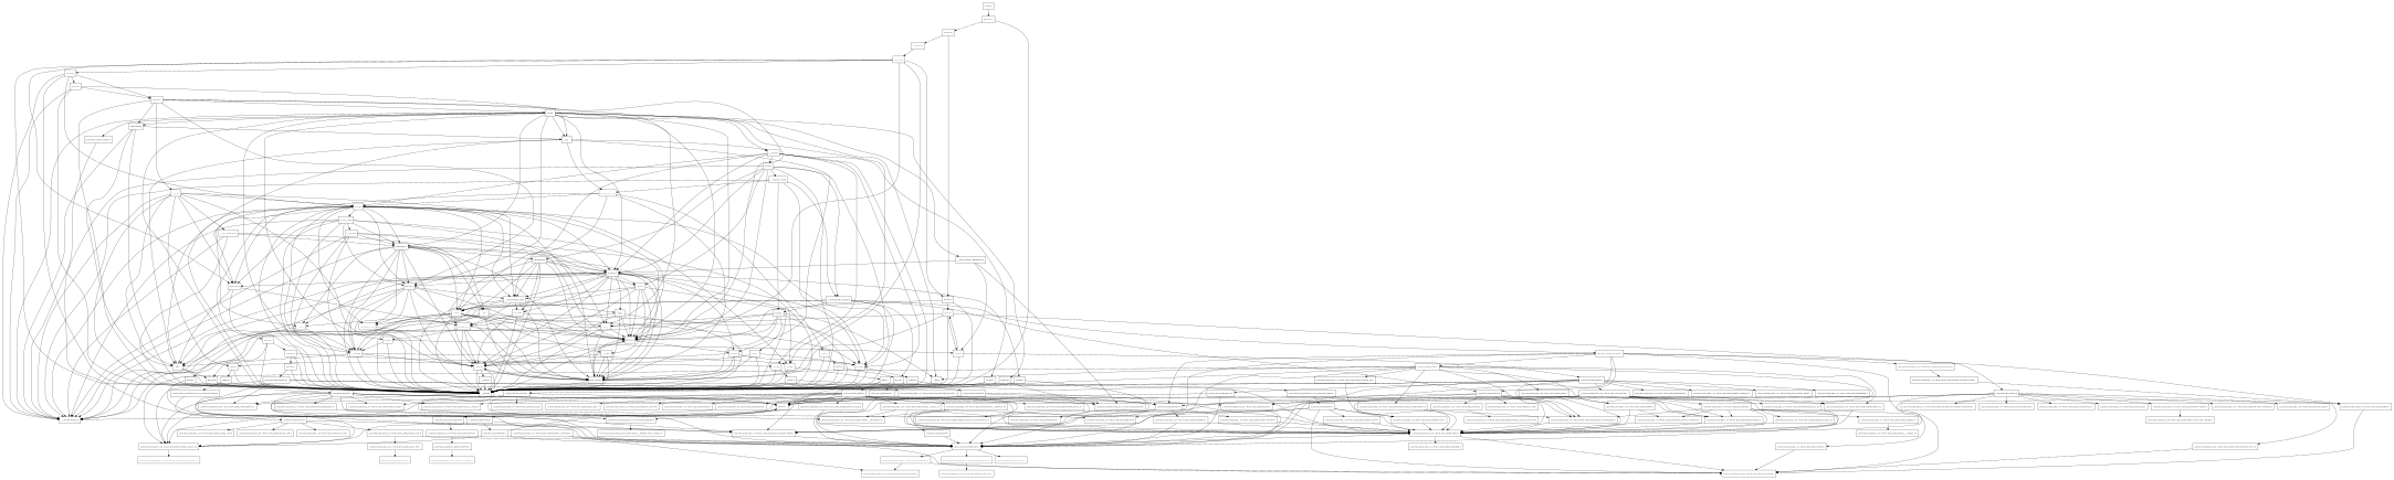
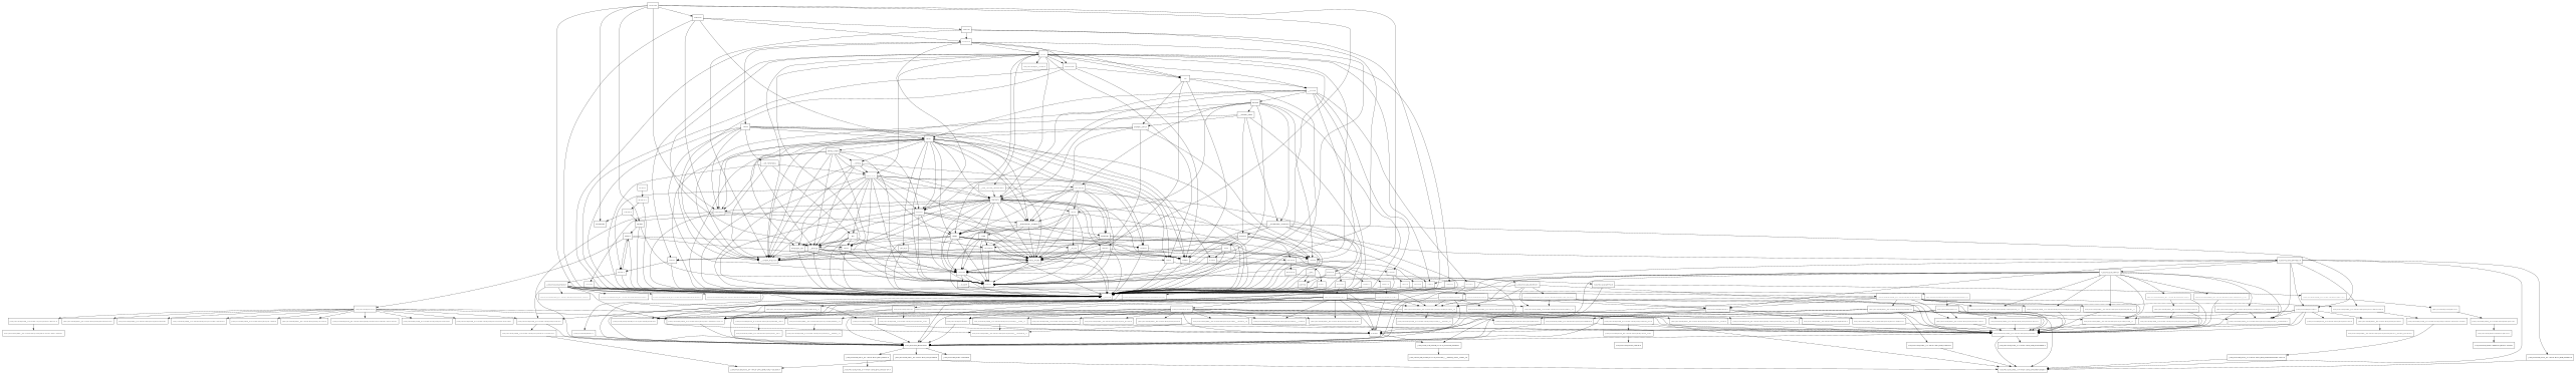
  digraph {
    fontname="Comic Neue"
    node [fontname="Comic Neue" shape=box]
    edge [fontname="Comic Neue"]
    n1 [label="\<stdin\>"]
    n2 [label="tgmath.h"]
    n3 [label=ctgmath]
    n4 [label=__config]
    n5 [label=ccomplex]
-   n6 [label=method]
+   n6 [label=cmath]
    n7 [label="/usr/include/features.h"]
    n8 [label="/usr/include/pthread.h"]
    n9 [label="/usr/include/time.h"]
    n10 [label="/usr/include/sched.h"]
    n11 [label="/usr/include/x86_64-linux-gnu/bits/setjmp.h"]
    n12 [label="/usr/include/endian.h"]
    n13 [label="/usr/include/x86_64-linux-gnu/bits/types/struct_timespec.h"]
    n14 [label="/usr/include/x86_64-linux-gnu/bits/pthreadtypes.h"]
    n15 [label="/usr/include/x86_64-linux-gnu/bits/wordsize.h"]
    n16 [label="stddef.h"]
    n17 [label="/usr/include/x86_64-linux-gnu/bits/types/locale_t.h"]
    n18 [label=ctime]
    n19 [label="/usr/include/x86_64-linux-gnu/bits/time.h"]
-   n20 [label="/usr/include/x86_64-linux-gnu/bits/types/struct_tm.h"]
+   n20 [label="/usr/include/x86_64-linux-gnu/bits/types/start_tm.h"]
    n21 [label="/usr/include/x86_64-linux-gnu/bits/types/struct_itimerspec.h"]
    n22 [label="/usr/include/x86_64-linux-gnu/bits/types/clock_t.h"]
    n23 [label="/usr/include/x86_64-linux-gnu/bits/types/clockid_t.h"]
    n24 [label="/usr/include/x86_64-linux-gnu/bits/types/time_t.h"]
    n25 [label="/usr/include/x86_64-linux-gnu/bits/types/timer_t.h"]
    n26 [label="/usr/include/x86_64-linux-gnu/bits/types.h"]
    n27 [label="/usr/include/x86_64-linux-gnu/bits/sched.h"]
    n28 [label="/usr/include/x86_64-linux-gnu/bits/cpu-set.h"]
    n29 [label="/usr/include/stdc-predef.h"]
    n30 [label="/usr/include/x86_64-linux-gnu/sys/cdefs.h"]
    n31 [label="/usr/include/x86_64-linux-gnu/gnu/stubs.h"]
    n32 [label="/usr/include/x86_64-linux-gnu/bits/endian.h"]
    n33 [label="/usr/include/x86_64-linux-gnu/bits/byteswap.h"]
    n34 [label="/usr/include/x86_64-linux-gnu/bits/uintn-identity.h"]
-   n35 [label="/usr/include/x86_34-linux-gnu/bits/thread-shared-types.h"]
+   n35 [label="/usr/include/x86_64-linux-gnu/bits/thread-shared-types.h"]
    n36 [label="/usr/include/stdint.h"]
    n37 [label="/usr/include/x86_64-linux-gnu/bits/stdint-uintn.h"]
    n38 [label="/usr/include/x86_64-linux-gnu/bits/libc-header-start.h"]
    n39 [label="/usr/include/x86_64-linux-gnu/bits/stdint-intn.h"]
    n40 [label="/usr/include/x86_64-linux-gnu/bits/wchar.h"]
    n41 [label="/usr/include/x86_64-linux-gnu/bits/typesizes.h"]
    n42 [label=__debug]
    n43 [label=cstdio]
    n44 [label=cstddef]
    n45 [label=cstdlib]
-   n46 [label=bsd]
+   n46 [label=iosfwd]
    n47 [label="stdio.h"]
    n48 [label=type_traits]
    n49 [label=version]
    n50 [label="/usr/local/lib/clang/10.0.0/include/stddef.h"]
    n51 [label=__nullptr]
    n52 [label="stdlib.h"]
    n53 [label="wchar.h"]
    n54 [label="/usr/include/stdio.h"]
    n55 [label="/usr/include/x86_64-linux-gnu/bits/types/__fpos_t.h"]
    n56 [label="/usr/include/x86_64-linux-gnu/bits/types/__fpos64_t.h"]
    n57 [label="/usr/include/x86_64-linux-gnu/bits/types/struct_FILE.h"]
    n58 [label="/usr/include/x86_64-linux-gnu/bits/types/cookie_io_functions_t.h"]
    n59 [label="/usr/include/x86_64-linux-gnu/bits/stdio_lim.h"]
    n60 [label="/usr/include/x86_64-linux-gnu/bits/sys_errlist.h"]
    n61 [label="/usr/include/x86_64-linux-gnu/bits/stdio.h"]
    n62 [label="/usr/local/lib/clang/10.0.0/include/stdarg.h"]
    n63 [label="/usr/include/x86_64-linux-gnu/bits/types/__FILE.h"]
    n64 [label="/usr/include/x86_64-linux-gnu/bits/types/FILE.h"]
    n65 [label="/usr/include/x86_64-linux-gnu/bits/types/__mbstate_t.h"]
    n66 [label=complex]
    n67 [label="math.h"]
    n68 [label=memory]
    n69 [label=typeinfo]
    n70 [label=new]
    n71 [label=iterator]
-   n72 [label=__functional_base]
+   n72 [label=__functional_system]
    n73 [label=tuple]
    n74 [label=cassert]
    n75 [label=atomic]
    n76 [label=stdexcept]
    n77 [label=limits]
    n78 [label=__undef_macros]
-   n79 [label=bits]
+   n79 [label=cstring]
    n80 [label=utility]
    n81 [label=cstdint]
    n82 [label=exception]
    n83 [label=initializer_list]
    n84 [label=__tuple]
    n85 [label="/usr/include/assert.h"]
    n86 [label="string.h"]
    n87 [label="stdint.h"]
    n88 [label=sstream]
    n89 [label=functional]
    n90 [label=bit]
    n91 [label=cwchar]
    n92 [label=cwctype]
-   n93 [label=errlist]
+   n93 [label=cctype]
    n94 [label="wctype.h"]
-   n95 [label="/usr/eval/wchar.h"]
+   n95 [label="/usr/include/wchar.h"]
    n96 [label="ctype.h"]
    n97 [label="/usr/include/wctype.h"]
    n98 [label="/usr/include/ctype.h"]
    n99 [label="/usr/include/x86_64-linux-gnu/bits/types/__locale_t.h"]
    n100 [label="/usr/include/x86_64-linux-gnu/bits/wctype-wchar.h"]
    n101 [label="/usr/include/x86_64-linux-gnu/bits/types/wint_t.h"]
    n102 [label=string]
    n103 [label=istream]
    n104 [label=ostream]
    n105 [label=mutex]
    n106 [label=__mutex_base]
    n107 [label=__threading_support]
    n108 [label=chrono]
    n109 [label=system_error]
    n110 [label="errno.h"]
    n111 [label=ratio]
    n112 [label=__errc]
    n113 [label=nullptr]
    n114 [label="/usr/include/x86_64-linux-gnu/bits/timex.h"]
    n115 [label="/usr/include/x86_64-linux-gnu/bits/types/struct_timeval.h"]
-   n116 [label="timer.h"]
+   n116 [label="limits.h"]
    n117 [label="/usr/local/lib/clang/10.0.0/include/limits.h"]
    n118 [label="/usr/include/limits.h"]
    n119 [label="/usr/include/x86_64-linux-gnu/bits/posix1_lim.h"]
    n120 [label="/usr/include/x86_64-linux-gnu/bits/posix2_lim.h"]
    n121 [label="/usr/include/x86_64-linux-gnu/bits/xopen_lim.h"]
    n122 [label="/usr/include/x86_64-linux-gnu/bits/local_lim.h"]
    n123 [label="/usr/include/x86_64-linux-gnu/bits/uio_lim.h"]
    n124 [label="/usr/include/linux/limits.h"]
    n125 [label="/usr/local/lib/clang/10.0.0/include/__stddef_max_align_t.h"]
    n126 [label=cerrno]
    n127 [label=algorithm]
    n128 [label=string_view]
    n129 [label="/usr/include/errno.h"]
    n130 [label="/usr/include/x86_64-linux-gnu/bits/errno.h"]
-   n131 [label="/usr/include/x86_64-linux-gnu/bits/types/error_t.h"]
    n132 [label="/usr/include/linux/errno.h"]
    n133 [label="/usr/include/x86_64-linux-gnu/asm/errno.h"]
    n134 [label="/usr/include/asm-generic/errno.h"]
-   n135 [label="/usr/include/asm-cerrno/errno-base.h"]
+   n135 [label="/usr/include/asm-generic/errno-base.h"]
    n136 [label="/usr/include/x86_64-linux-gnu/bits/types/struct_sched_param.h"]
    n137 [label="locale.h"]
    n138 [label="/usr/include/locale.h"]
    n139 [label="/usr/include/x86_64-linux-gnu/bits/locale.h"]
    n140 [label=streambuf]
    n141 [label=ios]
    n142 [label=__locale]
    n143 [label=locale]
    n144 [label=cstdarg]
    n145 [label="/usr/include/nl_types.h"]
    n146 [label="__bsd_locale_fallbacks.h"]
    n147 [label="/usr/include/stdlib.h"]
    n148 [label=bitset]
    n149 [label=__bit_reference]
    n150 [label="/usr/include/x86_64-linux-gnu/bits/waitflags.h"]
    n151 [label="/usr/include/x86_64-linux-gnu/bits/waitstatus.h"]
    n152 [label="/usr/include/x86_64-linux-gnu/bits/floatn.h"]
    n153 [label="/usr/include/x86_64-linux-gnu/sys/types.h"]
-   n154 [label="/simd/include/alloca.h"]
+   n154 [label="/usr/include/alloca.h"]
    n155 [label="/usr/include/x86_64-linux-gnu/bits/stdlib-bsearch.h"]
    n156 [label="/usr/include/x86_64-linux-gnu/bits/stdlib-float.h"]
    n157 [label="/usr/include/math.h"]
    n158 [label="/usr/include/x86_64-linux-gnu/bits/floatn-common.h"]
    n159 [label="/usr/include/x86_64-linux-gnu/sys/select.h"]
    n160 [label="/usr/include/x86_64-linux-gnu/bits/long-double.h"]
    n161 [label="/usr/include/x86_64-linux-gnu/gnu/stubs-64.h"]
    n162 [label="/usr/include/x86_64-linux-gnu/bits/select.h"]
    n163 [label="/usr/include/x86_64-linux-gnu/bits/types/sigset_t.h"]
    n164 [label="/usr/include/x86_64-linux-gnu/bits/types/__sigset_t.h"]
    n165 [label="/usr/include/x86_64-linux-gnu/bits/pthreadtypes-arch.h"]
-   n166 [label="/usr/include/x86_64-linux-gnu/bits/math-vector.h"]
+   n166 [label="/usr/include/x86_64-linux-flt/bits/math-vector.h"]
    n167 [label="/usr/include/x86_64-linux-gnu/bits/flt-eval-method.h"]
+   n168 [label="/usr/include/x86_64-linux-gnu/bits/fp-logb.h"]
    n169 [label="/usr/include/x86_64-linux-gnu/bits/fp-fast.h"]
    n170 [label="/usr/include/x86_64-linux-gnu/bits/mathcalls-helper-functions.h"]
    n171 [label="/usr/include/x86_64-linux-gnu/bits/mathcalls.h"]
+   n172 [label="/usr/include/x86_64-linux-gnu/bits/mathcalls-narrow.h"]
    n173 [label="/usr/include/x86_64-linux-gnu/bits/iscanonical.h"]
-   n174 [label="/usr/include/x86_64-linux-gnu/bits/long.h"]
+   n174 [label="/usr/include/x86_64-linux-gnu/bits/mathinline.h"]
    n175 [label="/usr/include/x86_64-linux-gnu/bits/libm-simd-decl-stubs.h"]
    n176 [label="/usr/include/x86_64-linux-gnu/bits/types/mbstate_t.h"]
    n177 [label=__string]
    n178 [label="/usr/include/string.h"]
    n179 [label="/usr/include/strings.h"]
    n180 [label="/usr/local/lib/clang/10.0.0/include/stdint.h"]
    n1 -> n2
    n2 -> n3
    n2 -> n4
    n3 -> n5
    n3 -> n6
    n4 -> n7
-   n5 -> n66
+   n66 -> n5
    n6 -> n4
    n6 -> n49
    n6 -> n67
    n7 -> n29
    n7 -> n30
    n7 -> n31
    n8 -> n7
    n8 -> n9
    n8 -> n10
    n8 -> n11
    n8 -> n12
    n8 -> n13
    n8 -> n14
    n8 -> n15
    n9 -> n7
    n9 -> n13
    n9 -> n16
    n9 -> n17
    n9 -> n18
    n9 -> n19
    n9 -> n20
    n9 -> n21
    n9 -> n22
+   n9 -> n23
    n9 -> n24
    n9 -> n25
    n10 -> n7
    n10 -> n13
    n10 -> n16
    n10 -> n24
    n10 -> n26
    n10 -> n27
    n10 -> n28
    n11 -> n15
    n12 -> n7
    n12 -> n32
    n12 -> n33
    n12 -> n34
    n13 -> n26
    n14 -> n35
    n16 -> n50
    n17 -> n99
    n18 -> n4
    n19 -> n26
    n19 -> n114
    n20 -> n26
    n21 -> n13
    n21 -> n26
    n22 -> n26
    n23 -> n26
    n24 -> n26
    n25 -> n26
    n26 -> n7
    n26 -> n15
    n26 -> n41
    n27 -> n136
    n30 -> n15
    n30 -> n160
    n31 -> n161
    n33 -> n7
    n33 -> n26
    n34 -> n26
    n35 -> n165
    n36 -> n15
    n36 -> n26
    n36 -> n37
    n36 -> n38
    n36 -> n39
    n36 -> n40
    n37 -> n26
    n38 -> n7
    n39 -> n26
    n42 -> n4
    n42 -> n43
    n42 -> n44
-   n45 -> n42
+   n42 -> n45
    n42 -> n46
    n43 -> n4
    n43 -> n47
    n44 -> n4
    n44 -> n48
    n44 -> n49
    n44 -> n50
    n44 -> n51
    n45 -> n4
    n45 -> n52
    n46 -> n4
    n46 -> n53
    n47 -> n4
    n47 -> n54
    n48 -> n4
    n48 -> n44
    n48 -> n49
    n49 -> n4
    n50 -> n125
    n51 -> n4
    n52 -> n4
    n52 -> n67
    n52 -> n147
    n53 -> n4
    n53 -> n95
    n54 -> n16
    n54 -> n26
    n54 -> n38
    n54 -> n55
    n54 -> n56
    n54 -> n57
    n54 -> n58
    n54 -> n59
    n54 -> n60
    n54 -> n61
    n54 -> n62
    n54 -> n63
    n54 -> n64
    n55 -> n26
    n55 -> n65
    n56 -> n26
    n56 -> n65
    n57 -> n26
    n58 -> n26
    n66 -> n4
    n66 -> n6
    n66 -> n48
    n66 -> n49
    n66 -> n76
    n66 -> n88
    n67 -> n4
    n67 -> n48
    n67 -> n52
    n67 -> n77
    n67 -> n157
    n68 -> n4
    n68 -> n44
    n68 -> n46
    n68 -> n48
    n68 -> n49
    n68 -> n69
    n68 -> n70
    n68 -> n71
    n68 -> n72
    n68 -> n73
    n68 -> n74
    n68 -> n75
    n68 -> n76
    n68 -> n77
    n68 -> n78
    n68 -> n79
    n68 -> n80
    n68 -> n81
    n69 -> n4
    n69 -> n44
    n69 -> n81
    n69 -> n82
    n70 -> n4
    n70 -> n44
    n70 -> n48
    n70 -> n49
    n70 -> n82
-   n71 -> n4
    n71 -> n42
    n71 -> n44
    n71 -> n46
    n71 -> n48
    n71 -> n49
    n71 -> n72
    n71 -> n83
    n72 -> n4
    n72 -> n48
    n72 -> n69
    n72 -> n70
    n72 -> n80
    n72 -> n82
    n73 -> n4
    n73 -> n44
    n73 -> n48
    n73 -> n49
    n73 -> n72
    n73 -> n80
    n73 -> n84
    n74 -> n4
    n74 -> n85
    n75 -> n4
    n75 -> n44
    n75 -> n48
-   n49 -> n75
+   n75 -> n49
    n75 -> n81
    n76 -> n4
    n76 -> n46
    n76 -> n82
    n77 -> n4
    n77 -> n48
    n77 -> n49
    n77 -> n78
    n79 -> n4
    n79 -> n86
    n80 -> n4
    n80 -> n42
    n80 -> n44
    n80 -> n48
    n80 -> n49
    n80 -> n79
    n80 -> n81
    n80 -> n83
    n80 -> n84
    n81 -> n4
    n81 -> n87
    n82 -> n4
-   n82 -> n44
    n82 -> n45
    n82 -> n48
    n82 -> n49
    n83 -> n4
    n83 -> n44
    n84 -> n4
    n84 -> n44
    n84 -> n48
    n85 -> n7
    n86 -> n4
    n86 -> n178
    n87 -> n4
    n87 -> n180
    n88 -> n4
    n88 -> n78
    n88 -> n102
    n88 -> n103
    n88 -> n104
    n89 -> n4
    n89 -> n48
    n89 -> n49
    n89 -> n68
    n89 -> n69
    n89 -> n72
    n89 -> n73
    n89 -> n80
-   n89 -> n82
    n90 -> n4
    n90 -> n42
    n90 -> n48
    n90 -> n49
    n90 -> n77
    n90 -> n78
    n91 -> n4
-   n91 -> n53
    n91 -> n92
    n92 -> n4
    n92 -> n93
    n92 -> n94
    n93 -> n4
    n93 -> n96
    n94 -> n4
    n94 -> n97
    n95 -> n16
    n95 -> n17
    n95 -> n38
    n95 -> n40
    n95 -> n62
    n95 -> n63
    n95 -> n64
    n95 -> n101
    n95 -> n152
    n95 -> n176
    n96 -> n4
    n96 -> n98
    n97 -> n7
    n97 -> n17
    n97 -> n26
    n97 -> n100
    n97 -> n101
    n98 -> n7
    n98 -> n12
    n98 -> n17
    n98 -> n26
    n100 -> n12
    n100 -> n26
    n100 -> n101
    n102 -> n4
    n102 -> n42
    n102 -> n43
    n102 -> n46
    n102 -> n48
    n102 -> n49
    n102 -> n68
    n102 -> n71
    n102 -> n72
    n102 -> n76
    n102 -> n78
    n102 -> n79
    n102 -> n80
    n102 -> n81
    n102 -> n83
    n102 -> n91
-   n102 -> n127
+   n102 -> n177
    n102 -> n128
    n103 -> n4
    n103 -> n49
    n103 -> n78
    n103 -> n104
    n104 -> n4
    n104 -> n49
    n104 -> n71
    n104 -> n140
    n104 -> n141
    n104 -> n143
    n104 -> n148
    n105 -> n4
    n105 -> n49
    n105 -> n68
    n105 -> n73
    n105 -> n78
    n105 -> n81
    n105 -> n89
    n105 -> n106
    n105 -> n107
    n106 -> n4
    n106 -> n78
    n106 -> n107
    n106 -> n108
    n106 -> n109
    n107 -> n4
    n107 -> n8
    n107 -> n10
    n107 -> n46
    n107 -> n78
    n107 -> n108
    n107 -> n110
    n108 -> n4
    n108 -> n18
    n108 -> n48
    n108 -> n49
-   n108 -> n77
+   n108 -> n92
    n108 -> n78
    n108 -> n111
    n109 -> n48
    n109 -> n72
    n109 -> n76
    n109 -> n102
    n109 -> n112
    n110 -> n4
    n110 -> n129
    n111 -> n4
    n111 -> n48
-   n57 -> n78
+   n111 -> n78
    n111 -> n81
    n111 -> n113
    n112 -> n4
    n112 -> n126
    n113 -> n4
    n113 -> n116
    n114 -> n26
    n114 -> n115
    n115 -> n26
    n116 -> n4
    n116 -> n117
    n117 -> n118
    n118 -> n38
    n118 -> n119
    n118 -> n120
    n118 -> n121
    n119 -> n15
    n119 -> n122
-   n118 -> n123
+   n121 -> n123
    n122 -> n124
    n126 -> n4
-   n126 -> n110
+   n110 -> n126
    n127 -> n4
    n127 -> n42
    n127 -> n44
    n127 -> n48
    n127 -> n49
    n127 -> n68
    n127 -> n71
    n127 -> n78
    n127 -> n79
    n127 -> n80
    n127 -> n83
    n127 -> n89
    n127 -> n90
    n128 -> n4
    n128 -> n42
    n128 -> n49
    n128 -> n71
    n128 -> n76
    n128 -> n77
    n128 -> n78
    n128 -> n127
    n128 -> n177
    n129 -> n7
    n129 -> n130
-   n129 -> n131
    n130 -> n132
    n132 -> n133
    n133 -> n134
    n134 -> n135
    n137 -> n4
    n137 -> n138
    n138 -> n7
    n138 -> n16
    n138 -> n17
    n138 -> n139
    n140 -> n4
    n140 -> n46
    n140 -> n78
    n140 -> n141
    n141 -> n4
    n141 -> n46
    n141 -> n75
    n141 -> n109
    n141 -> n142
    n142 -> n4
    n142 -> n68
    n142 -> n80
    n142 -> n81
    n142 -> n93
    n142 -> n102
    n142 -> n105
    n142 -> n137
    n143 -> n4
    n143 -> n18
    n143 -> n42
    n143 -> n43
    n143 -> n45
    n143 -> n49
    n143 -> n68
    n143 -> n71
    n143 -> n77
    n143 -> n78
    n143 -> n127
    n143 -> n140
    n143 -> n141
    n143 -> n142
    n143 -> n144
    n143 -> n145
    n143 -> n146
    n144 -> n4
    n144 -> n62
-   n145 -> n7
+   n76 -> n7
    n146 -> n52
    n146 -> n62
    n146 -> n68
    n147 -> n16
    n147 -> n17
    n147 -> n38
    n147 -> n150
    n147 -> n151
    n147 -> n152
    n147 -> n153
    n147 -> n154
    n147 -> n155
    n147 -> n156
    n148 -> n4
    n148 -> n44
    n148 -> n46
    n148 -> n72
    n148 -> n76
    n148 -> n78
    n148 -> n102
    n148 -> n113
    n148 -> n149
    n149 -> n4
    n149 -> n78
    n149 -> n90
    n149 -> n127
    n152 -> n7
+   n152 -> n158
    n153 -> n7
    n153 -> n12
-   n153 -> n11
+   n153 -> n14
    n153 -> n16
    n153 -> n22
    n153 -> n23
    n153 -> n24
    n153 -> n25
    n153 -> n39
    n153 -> n159
    n154 -> n7
    n154 -> n16
    n157 -> n26
    n157 -> n38
    n157 -> n152
    n157 -> n166
    n157 -> n167
+   n157 -> n168
    n157 -> n169
    n157 -> n170
    n157 -> n171
+   n157 -> n172
    n157 -> n173
    n157 -> n174
    n158 -> n7
    n158 -> n160
    n159 -> n7
    n159 -> n13
    n159 -> n24
    n159 -> n26
-   n159 -> n115
    n159 -> n162
    n159 -> n163
    n162 -> n15
    n163 -> n164
    n165 -> n15
    n166 -> n175
    n176 -> n65
    n177 -> n4
    n177 -> n42
    n177 -> n43
    n177 -> n68
    n177 -> n78
    n177 -> n127
-   n16 -> n178
+   n178 -> n16
    n178 -> n17
    n178 -> n38
    n178 -> n179
    n179 -> n7
    n179 -> n16
-   n179 -> n17
+   n17 -> n179
    n180 -> n36
  }
